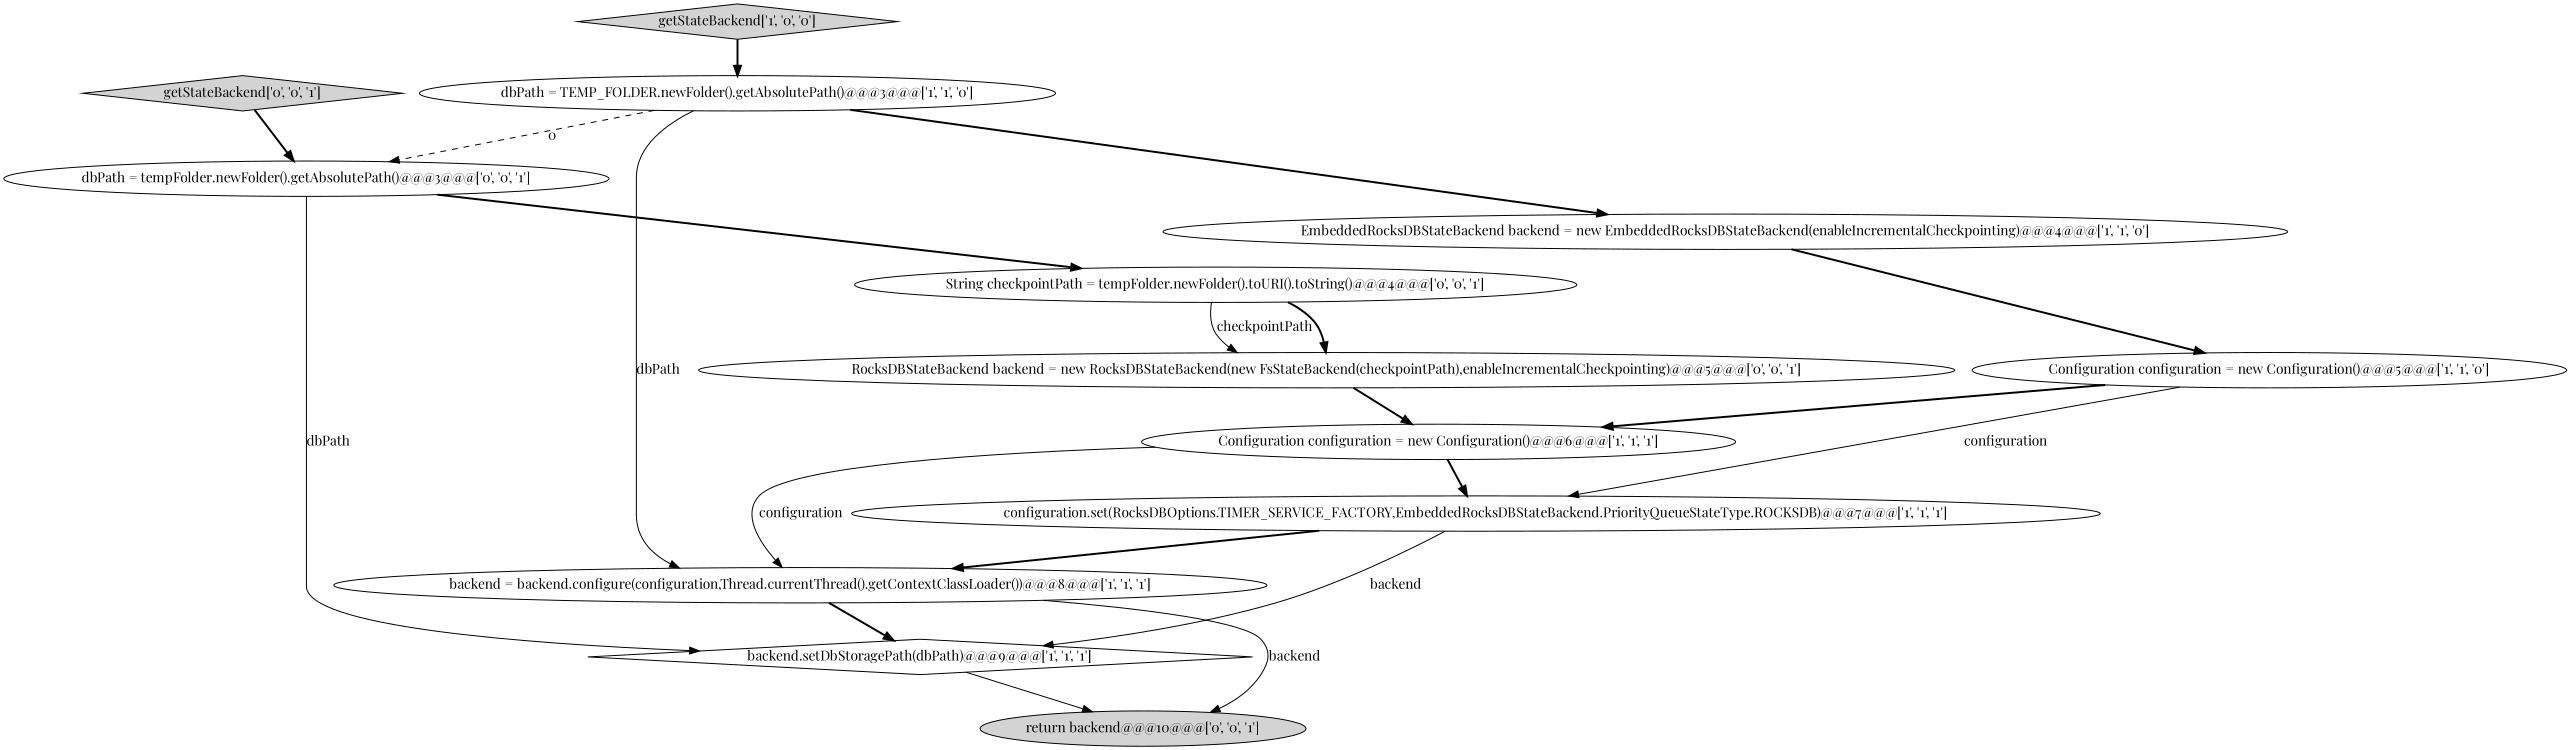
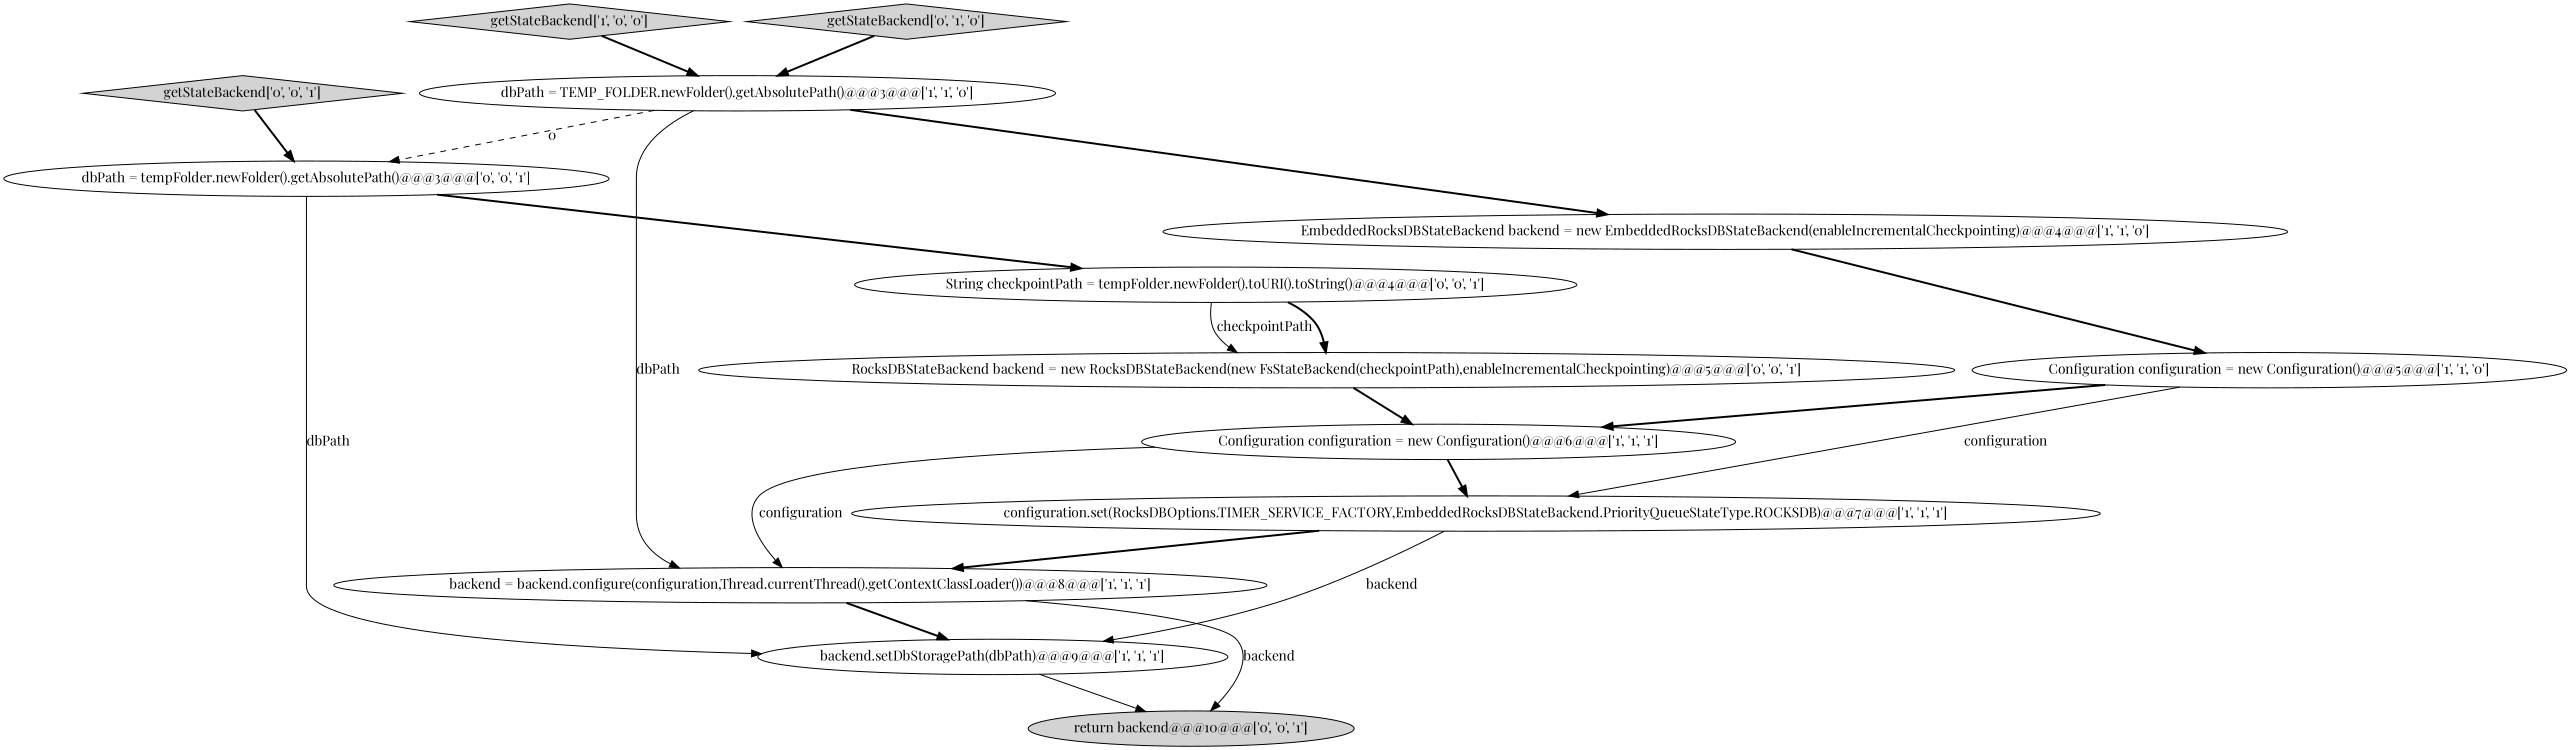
  digraph {
    fontname="Playfair Display"
    node [fillcolor=white fontname="Playfair Display" shape=ellipse style=filled]
    edge [fontname="Playfair Display" style=bold]
    n1 [fillcolor=lightgray label="getStateBackend['0', '0', '1']" shape=diamond]
    n2 [label="dbPath = tempFolder.newFolder().getAbsolutePath()@@@3@@@['0', '0', '1']"]
    n3 [label="String checkpointPath = tempFolder.newFolder().toURI().toString()@@@4@@@['0', '0', '1']"]
-   n4 [label="backend.setDbStoragePath(dbPath)@@@9@@@['1', '1', '1']" shape=diamond]
+   n4 [label="backend.setDbStoragePath(dbPath)@@@9@@@['1', '1', '1']"]
    n5 [fillcolor=lightgray label="getStateBackend['1', '0', '0']" shape=diamond]
    n6 [label="dbPath = TEMP_FOLDER.newFolder().getAbsolutePath()@@@3@@@['1', '1', '0']"]
    n7 [label="EmbeddedRocksDBStateBackend backend = new EmbeddedRocksDBStateBackend(enableIncrementalCheckpointing)@@@4@@@['1', '1', '0']"]
    n8 [label="backend = backend.configure(configuration,Thread.currentThread().getContextClassLoader())@@@8@@@['1', '1', '1']"]
    n9 [label="RocksDBStateBackend backend = new RocksDBStateBackend(new FsStateBackend(checkpointPath),enableIncrementalCheckpointing)@@@5@@@['0', '0', '1']"]
    n10 [fillcolor=lightgray label="return backend@@@10@@@['0', '0', '1']"]
    n11 [label="Configuration configuration = new Configuration()@@@6@@@['1', '1', '1']"]
    n12 [label="Configuration configuration = new Configuration()@@@5@@@['1', '1', '0']"]
    n13 [label="configuration.set(RocksDBOptions.TIMER_SERVICE_FACTORY,EmbeddedRocksDBStateBackend.PriorityQueueStateType.ROCKSDB)@@@7@@@['1', '1', '1']"]
+   n14 [fillcolor=lightgray label="getStateBackend['0', '1', '0']" shape=diamond]
    n1 -> n2
    n2 -> n3
    n2 -> n4 [label=dbPath style=solid]
    n3 -> n9 [label=checkpointPath style=solid]
    n3 -> n9
    n4 -> n10 [style=solid]
    n5 -> n6
    n6 -> n2 [label=0 style=dashed]
    n6 -> n7
    n6 -> n8 [label=dbPath style=solid]
    n7 -> n12
    n8 -> n4
    n8 -> n10 [label=backend style=solid]
    n9 -> n11
    n11 -> n8 [label=configuration style=solid]
    n11 -> n13
    n12 -> n11
    n12 -> n13 [label=configuration style=solid]
    n13 -> n4 [label=backend style=solid]
    n13 -> n8
+   n14 -> n6
  }
